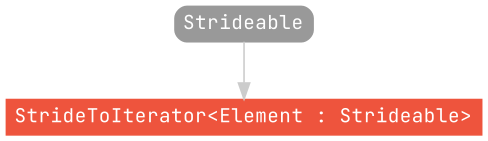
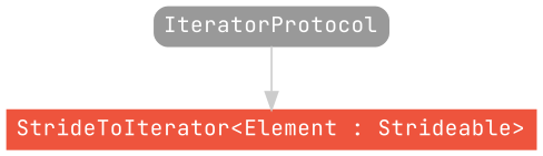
  strict digraph {
    fontname="JetBrains Mono"
    node [fontcolor=white fontname="JetBrains Mono" fontsize=12 margin="0.07,0.05" shape=box]
    "StrideToIterator<Element : Strideable>" [color="#ee543d" fillcolor="#ee543d" height=0.3 style=filled]
-   IteratorProtocol [color="#999999" fillcolor="#999999" height=0.3 style="filled,rounded" label=Strideable]
+   IteratorProtocol [color="#999999" fillcolor="#999999" height=0.3 style="filled,rounded"]
    subgraph sub_1 {
      rank=max
      "StrideToIterator<Element : Strideable>"
    }
    IteratorProtocol -> "StrideToIterator<Element : Strideable>" [color="#cccccc" fontname="JetBrains Mono"]
  }
